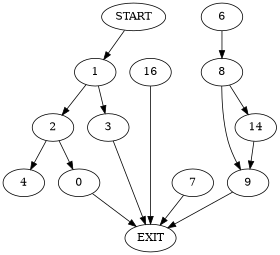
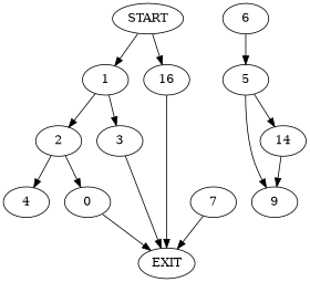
  digraph {
    n1 [label=START]
    1
    n3 [label=16]
    2
    3
    n6 [label=EXIT]
    4
    n8 [label=0]
    6
-   8
+   8 [label=5]
    7
    9
    n13 [label=14]
    n1 -> 1
+   n1 -> n3
    1 -> 2
    1 -> 3
    n3 -> n6
    2 -> 4
    2 -> n8
    3 -> n6
    n8 -> n6
    6 -> 8
    8 -> 9
    8 -> n13
    7 -> n6
-   9 -> n6
    n13 -> 9
  }
